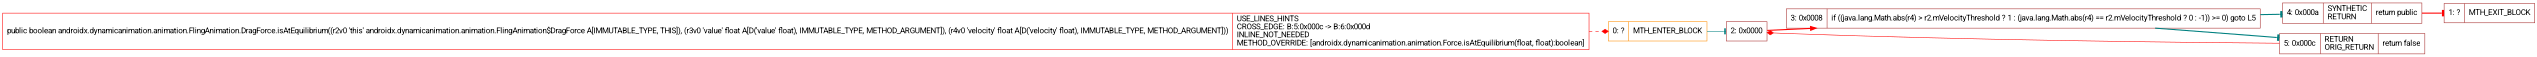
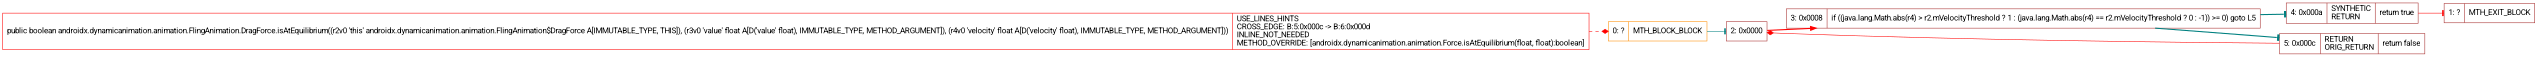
  digraph {
    fontname=Roboto
    rankdir=LR
    node [color=brown fontname=Roboto shape=record]
    edge [arrowhead=tee color=red fontname=Roboto style=solid]
-   n1 [color=darkorange label="{0\:\ ?|MTH_ENTER_BLOCK\l}"]
+   n1 [color=darkorange label="{0\:\ ?|MTH_BLOCK_BLOCK\l}"]
    n2 [label="{2\:\ 0x0000}"]
    n3 [label="{3\:\ 0x0008|if ((java.lang.Math.abs(r4) \> r2.mVelocityThreshold ? 1 : (java.lang.Math.abs(r4) == r2.mVelocityThreshold ? 0 : \-1)) \>= 0) goto L5\l}"]
-   n4 [label="{4\:\ 0x000a|SYNTHETIC\lRETURN\l|return public\l}"]
+   n4 [label="{4\:\ 0x000a|SYNTHETIC\lRETURN\l|return true\l}"]
    n5 [label="{5\:\ 0x000c|RETURN\lORIG_RETURN\l|return false\l}"]
    n6 [label="{1\:\ ?|MTH_EXIT_BLOCK\l}"]
    n7 [color=red label="{public boolean androidx.dynamicanimation.animation.FlingAnimation.DragForce.isAtEquilibrium((r2v0 'this' androidx.dynamicanimation.animation.FlingAnimation$DragForce A[IMMUTABLE_TYPE, THIS]), (r3v0 'value' float A[D('value' float), IMMUTABLE_TYPE, METHOD_ARGUMENT]), (r4v0 'velocity' float A[D('velocity' float), IMMUTABLE_TYPE, METHOD_ARGUMENT]))  | USE_LINES_HINTS\lCROSS_EDGE: B:5:0x000c \-\> B:6:0x000d\lINLINE_NOT_NEEDED\lMETHOD_OVERRIDE: [androidx.dynamicanimation.animation.Force.isAtEquilibrium(float, float):boolean]\l}"]
    n1 -> n2 [color=teal]
    n2 -> n3 [arrowhead=normal style=bold]
    n3 -> n4 [color=teal style=bold]
    n3 -> n5 [color=teal style=bold]
-   n4 -> n6 [style=bold]
+   n4 -> n6
    n5 -> n2 [arrowhead=diamond]
    n7 -> n1 [arrowhead=diamond style=dashed]
  }
